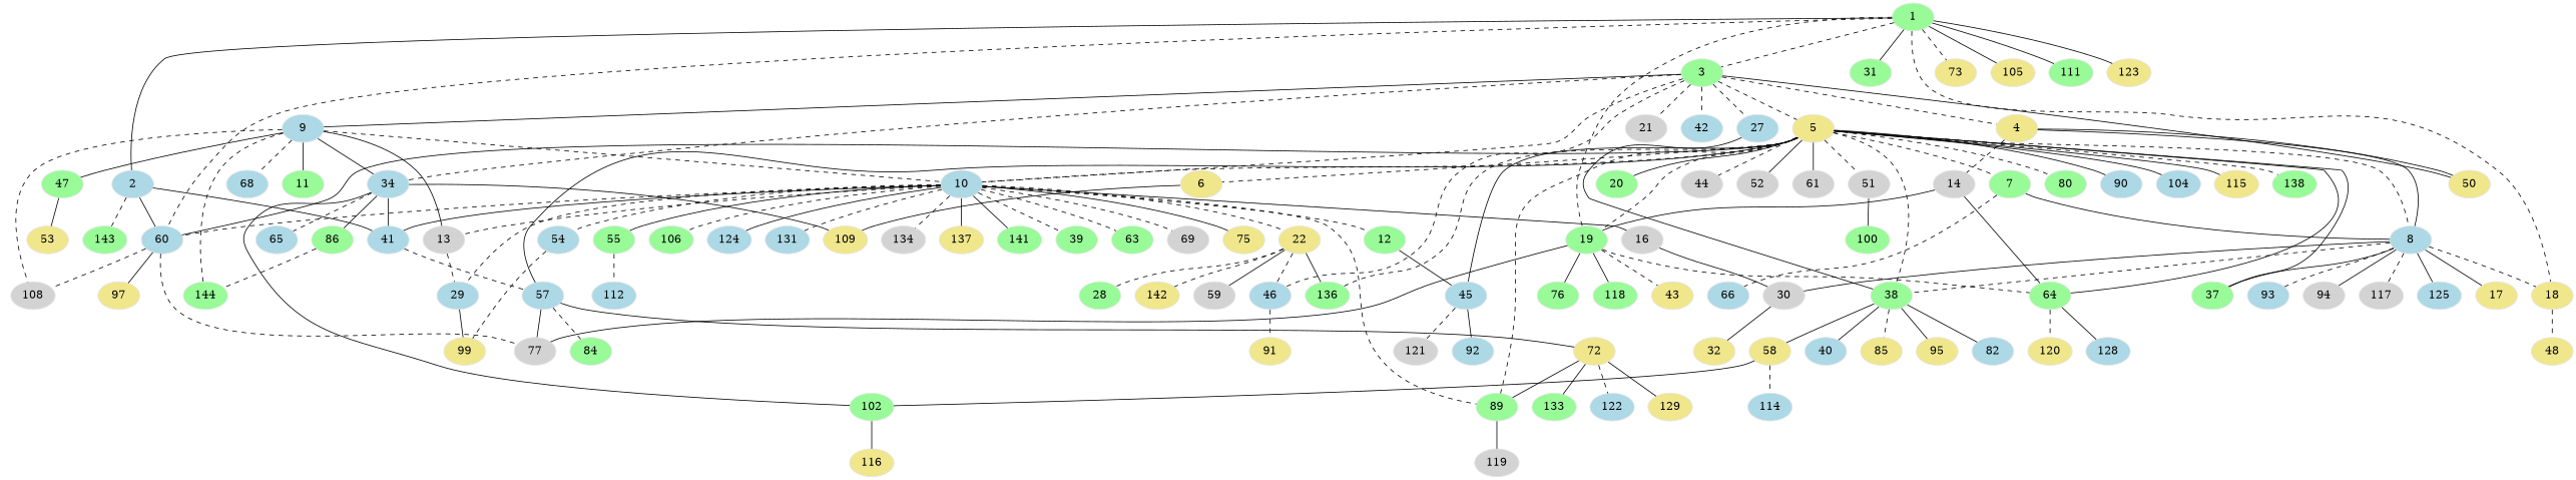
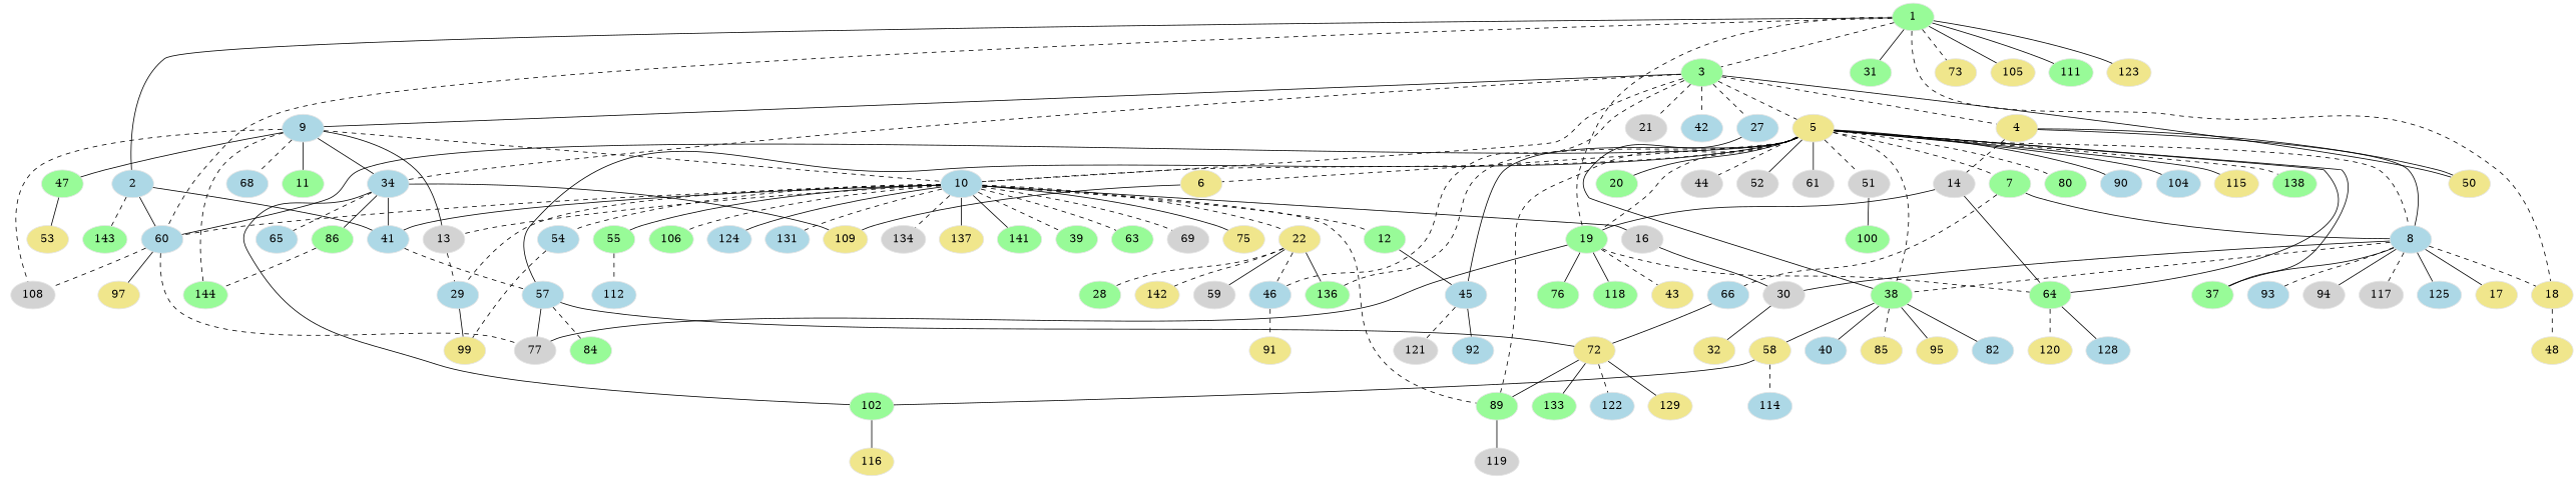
  graph {
    node [color=gray90 fillcolor=palegreen style=filled]
    edge [style=solid]
    1 [super="+33"]
    2 [fillcolor=lightblue super="+83"]
    3
    18 [fillcolor=khaki super="+35"]
    19 [super="+25"]
    31
    60 [fillcolor=lightblue super="+88"]
    73 [fillcolor=khaki]
    105 [fillcolor=khaki]
    111
    123 [fillcolor=khaki]
    41 [fillcolor=lightblue]
    143
    4 [fillcolor=khaki super="+15"]
    5 [fillcolor=khaki super="+79"]
    9 [fillcolor=lightblue super="+26"]
    10 [fillcolor=lightblue super="+132"]
    21 [fillcolor=lightgrey]
    27 [fillcolor=lightblue super="+49"]
    34 [fillcolor=lightblue super="+78"]
    42 [fillcolor=lightblue]
    46 [fillcolor=lightblue]
    50 [fillcolor=khaki super="+139"]
    48 [fillcolor=khaki]
    64 [super="+96"]
    43 [fillcolor=khaki]
    76
    77 [fillcolor=lightgrey]
    118
    108 [fillcolor=lightgrey]
    97 [fillcolor=khaki]
    57 [fillcolor=lightblue]
    8 [fillcolor=lightblue super="+36"]
    14 [fillcolor=lightgrey super="+98"]
    6 [fillcolor=khaki]
    7 [super="+56"]
    20
    37 [super="+140"]
    38 [super="+103"]
    44 [fillcolor=lightgrey super="+74"]
    45 [fillcolor=lightblue super="+62"]
    51 [fillcolor=lightgrey]
    52 [fillcolor=lightgrey]
    61 [fillcolor=lightgrey super="+67"]
    80
    89 [super="+101"]
    90 [fillcolor=lightblue]
    104 [fillcolor=lightblue]
    115 [fillcolor=khaki]
    136
    138
    11
    13 [fillcolor=lightgrey super="+71"]
    47
    68 [fillcolor=lightblue]
    144
    12 [super="+23"]
    16 [fillcolor=lightgrey]
    22 [fillcolor=khaki super="+24"]
    29 [fillcolor=lightblue super="+135"]
    39
    54 [fillcolor=lightblue]
    55
    63
    69 [fillcolor=lightgrey super="+81"]
    75 [fillcolor=khaki]
    106
    124 [fillcolor=lightblue]
    131 [fillcolor=lightblue]
    134 [fillcolor=lightgrey]
    137 [fillcolor=khaki]
    141
    109 [fillcolor=khaki]
    65 [fillcolor=lightblue super="+70"]
    86 [super="+127"]
    102 [super="+126"]
    91 [fillcolor=khaki]
    17 [fillcolor=khaki super="+110"]
    30 [fillcolor=lightgrey super="+87"]
    93 [fillcolor=lightblue]
    94 [fillcolor=lightgrey]
    117 [fillcolor=lightgrey]
    125 [fillcolor=lightblue]
    66 [fillcolor=lightblue]
    82 [fillcolor=lightblue]
    40 [fillcolor=lightblue]
    58 [fillcolor=khaki]
    85 [fillcolor=khaki]
    95 [fillcolor=khaki]
    92 [fillcolor=lightblue]
    121 [fillcolor=lightgrey]
    100
    72 [fillcolor=khaki super="+113"]
    84
    120 [fillcolor=khaki]
    128 [fillcolor=lightblue]
    119 [fillcolor=lightgrey]
    32 [fillcolor=khaki]
    53 [fillcolor=khaki]
    28
    59 [fillcolor=lightgrey]
    142 [fillcolor=khaki]
    99 [fillcolor=khaki super="+107"]
    112 [fillcolor=lightblue super="+130"]
    116 [fillcolor=khaki]
    114 [fillcolor=lightblue]
    122 [fillcolor=lightblue]
    129 [fillcolor=khaki]
    133
    1 -- 2
    1 -- 3 [style=dashed]
    1 -- 18 [style=dashed]
    1 -- 19 [style=dashed]
    1 -- 31
    1 -- 60 [style=dashed]
    1 -- 73 [style=dashed]
    1 -- 105 [weight=2]
    1 -- 111
    1 -- 123
    2 -- 60
    2 -- 41
    2 -- 143 [style=dashed]
    3 -- 4 [style=dashed]
    3 -- 5 [style=dashed]
    3 -- 9
    3 -- 10 [style=dashed]
    3 -- 21 [style=dashed]
    3 -- 27 [style=dashed]
    3 -- 34 [style=dashed]
    3 -- 42 [style=dashed]
    3 -- 46 [style=dashed]
    3 -- 50
    18 -- 48 [style=dashed]
    19 -- 64 [style=dashed]
    19 -- 43 [style=dashed]
    19 -- 76
    19 -- 77
    19 -- 118
    60 -- 77 [style=dashed]
    60 -- 108 [style=dashed]
    60 -- 97
    41 -- 57 [style=dashed]
    4 -- 50
    4 -- 8
    4 -- 14 [style=dashed]
    5 -- 19 [style=dashed]
    5 -- 60
    5 -- 10 [style=dashed]
    5 -- 64
    5 -- 57
    5 -- 8 [style=dashed]
    5 -- 6 [style=dashed]
    5 -- 7 [style=dashed]
    5 -- 20
    5 -- 37
    5 -- 38 [style=dashed]
    5 -- 44 [style=dashed]
    5 -- 45
    5 -- 51 [style=dashed]
    5 -- 52
    5 -- 61
    5 -- 80 [style=dashed]
    5 -- 89 [style=dashed]
    5 -- 90
    5 -- 104
    5 -- 115
    5 -- 136 [style=dashed]
    5 -- 138 [style=dashed]
    9 -- 10 [style=dashed]
    9 -- 34
    9 -- 108 [style=dashed]
    9 -- 11
    9 -- 13
    9 -- 47
    9 -- 68 [style=dashed]
    9 -- 144 [style=dashed]
    10 -- 60 [style=dashed]
    10 -- 41
    10 -- 89 [style=dashed]
    10 -- 13 [style=dashed]
    10 -- 12 [style=dashed]
    10 -- 16
    10 -- 22 [style=dashed]
    10 -- 29 [style=dashed]
    10 -- 39 [style=dashed]
    10 -- 54 [style=dashed]
    10 -- 55
    10 -- 63 [style=dashed]
    10 -- 69 [style=dashed]
    10 -- 75
    10 -- 106 [style=dashed]
    10 -- 124
    10 -- 131 [style=dashed]
    10 -- 134 [style=dashed]
    10 -- 137
    10 -- 141
    27 -- 38
    34 -- 41
    34 -- 109
    34 -- 65 [style=dashed]
    34 -- 86
    34 -- 102
    46 -- 91 [style=dashed]
    64 -- 120 [style=dashed]
    64 -- 128
    57 -- 77
    57 -- 72
    57 -- 84 [style=dashed]
    8 -- 18 [style=dashed weight=2]
    8 -- 37
    8 -- 38 [style=dashed]
    8 -- 17
    8 -- 30
    8 -- 93 [style=dashed]
    8 -- 94
    8 -- 117 [style=dashed]
    8 -- 125
    14 -- 19 [weight=2]
    14 -- 64
    6 -- 109
    7 -- 8
    7 -- 66 [style=dashed]
    38 -- 82
    38 -- 40
    38 -- 58
    38 -- 85 [style=dashed]
    38 -- 95
    45 -- 92
    45 -- 121 [style=dashed]
    51 -- 100
    89 -- 119
    13 -- 29 [style=dashed]
    47 -- 53
    12 -- 45
    16 -- 30
    22 -- 46 [style=dashed]
    22 -- 136
    22 -- 28 [style=dashed]
    22 -- 59
    22 -- 142 [style=dashed]
    29 -- 99
    54 -- 99 [style=dashed]
    55 -- 112 [style=dashed]
    86 -- 144 [style=dashed]
    102 -- 116
    30 -- 32
+   66 -- 72
    58 -- 102
    58 -- 114 [style=dashed]
    72 -- 89
    72 -- 122 [style=dashed]
    72 -- 129
    72 -- 133
  }
